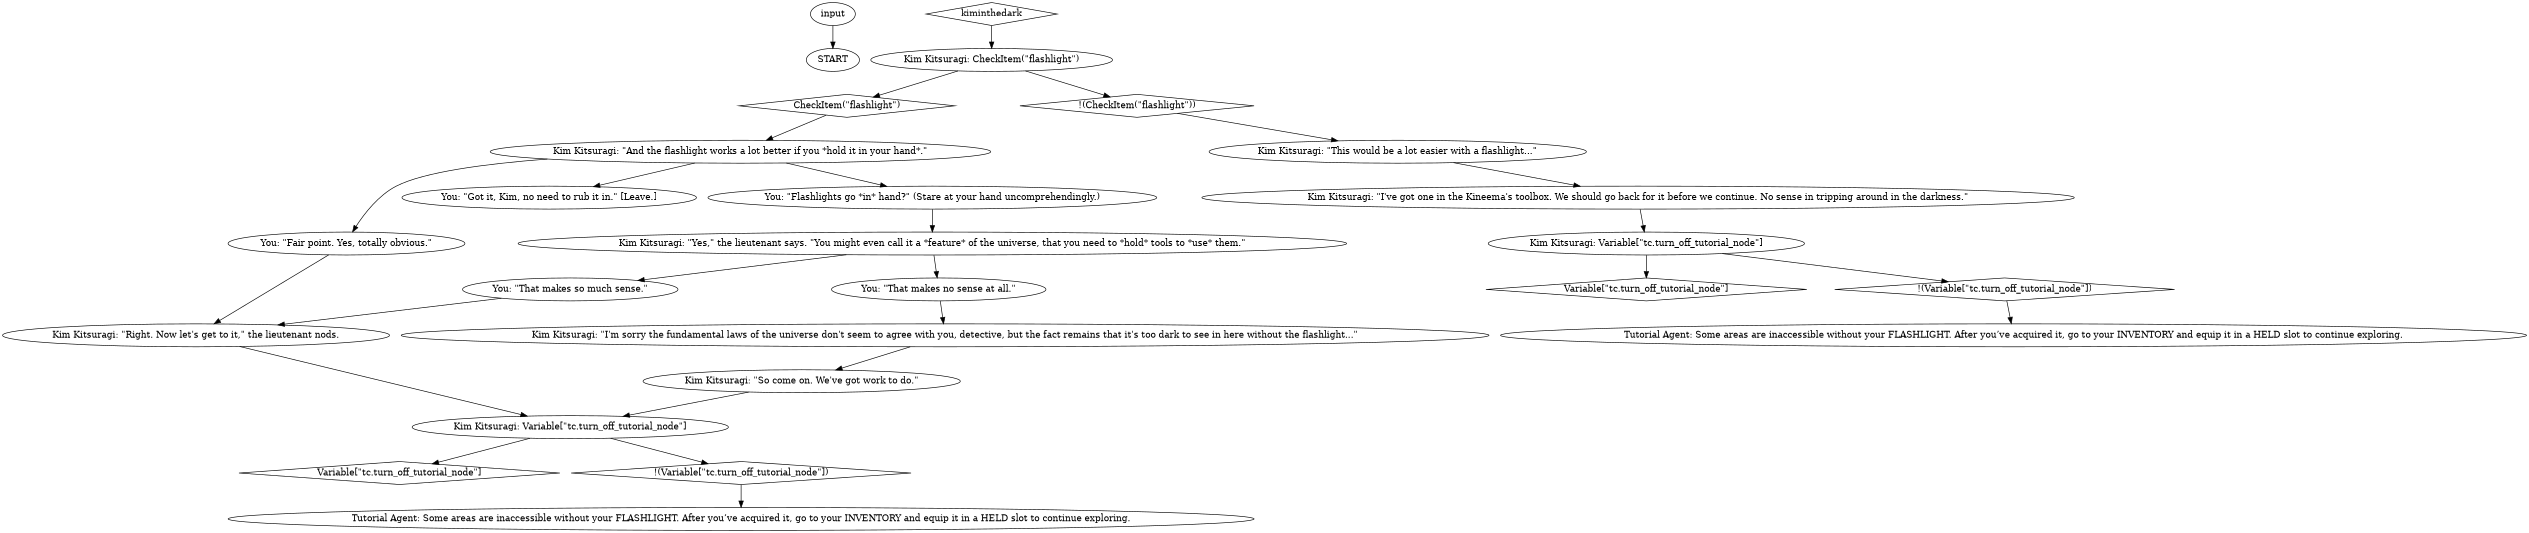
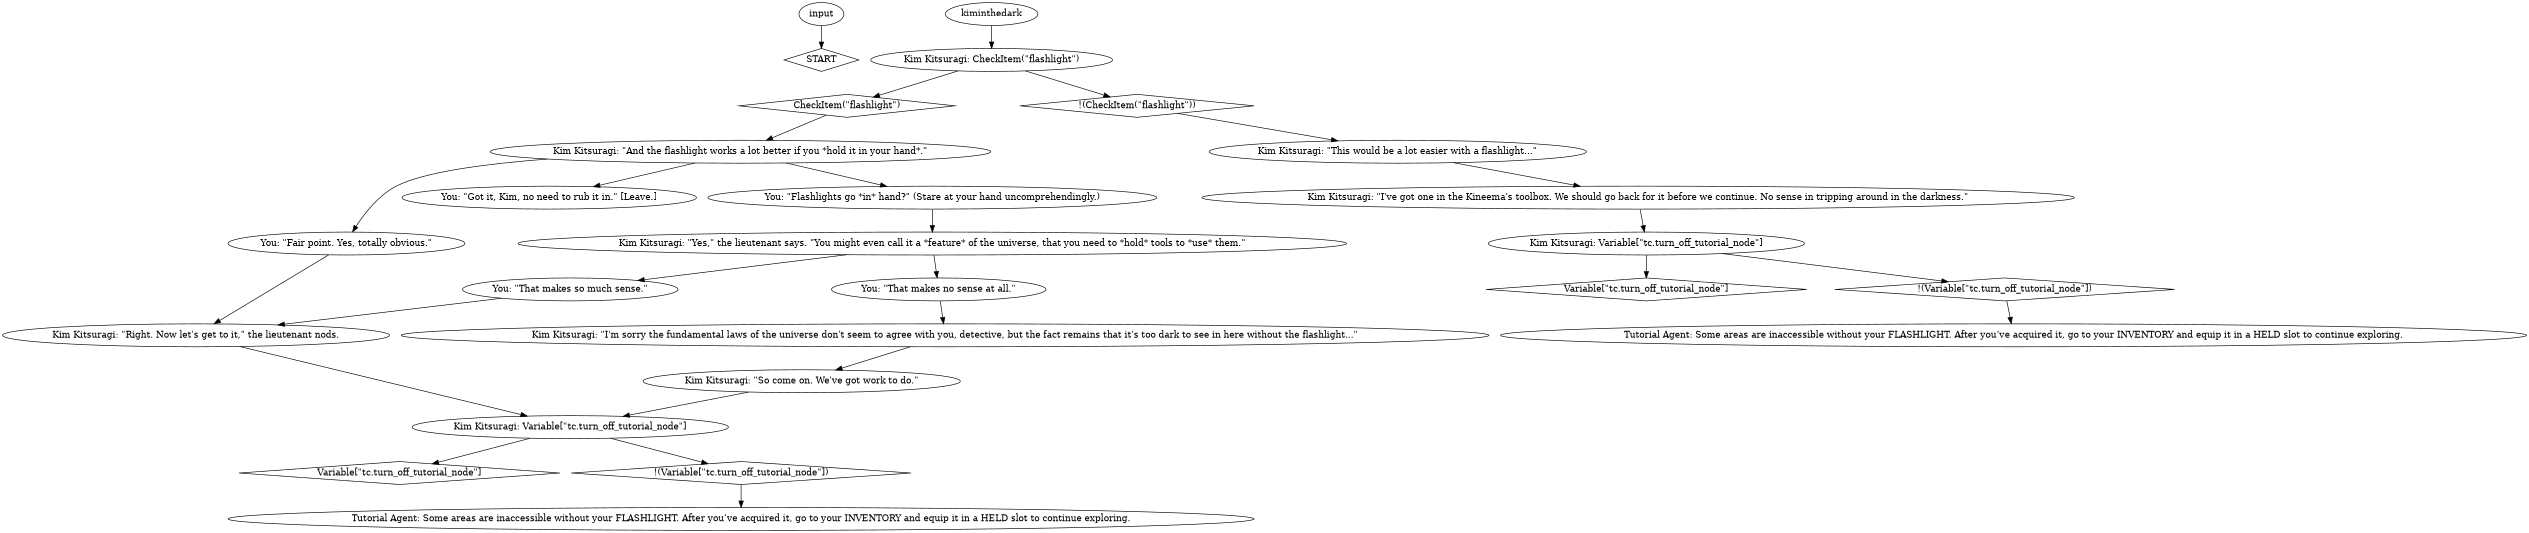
  digraph {
-   n1 [label=START]
+   n1 [label=START shape=diamond]
    n2 [label=input]
    n3 [label="Kim Kitsuragi: Variable[\"tc.turn_off_tutorial_node\"]"]
    n4 [label="Variable[\"tc.turn_off_tutorial_node\"]" shape=diamond]
    n5 [label="!(Variable[\"tc.turn_off_tutorial_node\"])" shape=diamond]
    n6 [label="Tutorial Agent: Some areas are inaccessible without your FLASHLIGHT. After you’ve acquired it, go to your INVENTORY and equip it in a HELD slot to continue exploring."]
    n7 [label="Kim Kitsuragi: \"I'm sorry the fundamental laws of the universe don't seem to agree with you, detective, but the fact remains that it's too dark to see in here without the flashlight...\""]
    n8 [label="Kim Kitsuragi: \"So come on. We've got work to do.\""]
    n9 [label="Kim Kitsuragi: Variable[\"tc.turn_off_tutorial_node\"]"]
    n10 [label="Kim Kitsuragi: CheckItem(\"flashlight\")"]
    n11 [label="CheckItem(\"flashlight\")" shape=diamond]
    n12 [label="!(CheckItem(\"flashlight\"))" shape=diamond]
    n13 [label="Kim Kitsuragi: \"And the flashlight works a lot better if you *hold it in your hand*.\""]
    n14 [label="Kim Kitsuragi: \"This would be a lot easier with a flashlight...\""]
    n15 [label="You: \"Fair point. Yes, totally obvious.\""]
    n16 [label="You: \"Got it, Kim, no need to rub it in.\" [Leave.]"]
    n17 [label="You: \"Flashlights go *in* hand?\" (Stare at your hand uncomprehendingly.)"]
    n18 [label="Kim Kitsuragi: \"I've got one in the Kineema's toolbox. We should go back for it before we continue. No sense in tripping around in the darkness.\""]
    n19 [label="Kim Kitsuragi: \"Right. Now let's get to it,\" the lieutenant nods."]
    n20 [label="Variable[\"tc.turn_off_tutorial_node\"]" shape=diamond]
    n21 [label="!(Variable[\"tc.turn_off_tutorial_node\"])" shape=diamond]
    n22 [label="Kim Kitsuragi: \"Yes,\" the lieutenant says. \"You might even call it a *feature* of the universe, that you need to *hold* tools to *use* them.\""]
    n23 [label="You: \"That makes so much sense.\""]
    n24 [label="You: \"That makes no sense at all.\""]
    n25 [label="Tutorial Agent: Some areas are inaccessible without your FLASHLIGHT. After you’ve acquired it, go to your INVENTORY and equip it in a HELD slot to continue exploring."]
-   n26 [label=kiminthedark shape=diamond]
+   n26 [label=kiminthedark]
    n2 -> n1
    n3 -> n4
    n3 -> n5
    n5 -> n6
    n7 -> n8
    n8 -> n9
    n9 -> n20
    n9 -> n21
    n10 -> n11
    n10 -> n12
    n11 -> n13
    n12 -> n14
    n13 -> n15
    n13 -> n16
    n13 -> n17
    n14 -> n18
    n15 -> n19
    n17 -> n22
    n18 -> n3
    n19 -> n9
    n21 -> n25
    n22 -> n23
    n22 -> n24
    n23 -> n19
    n24 -> n7
    n26 -> n10
  }
